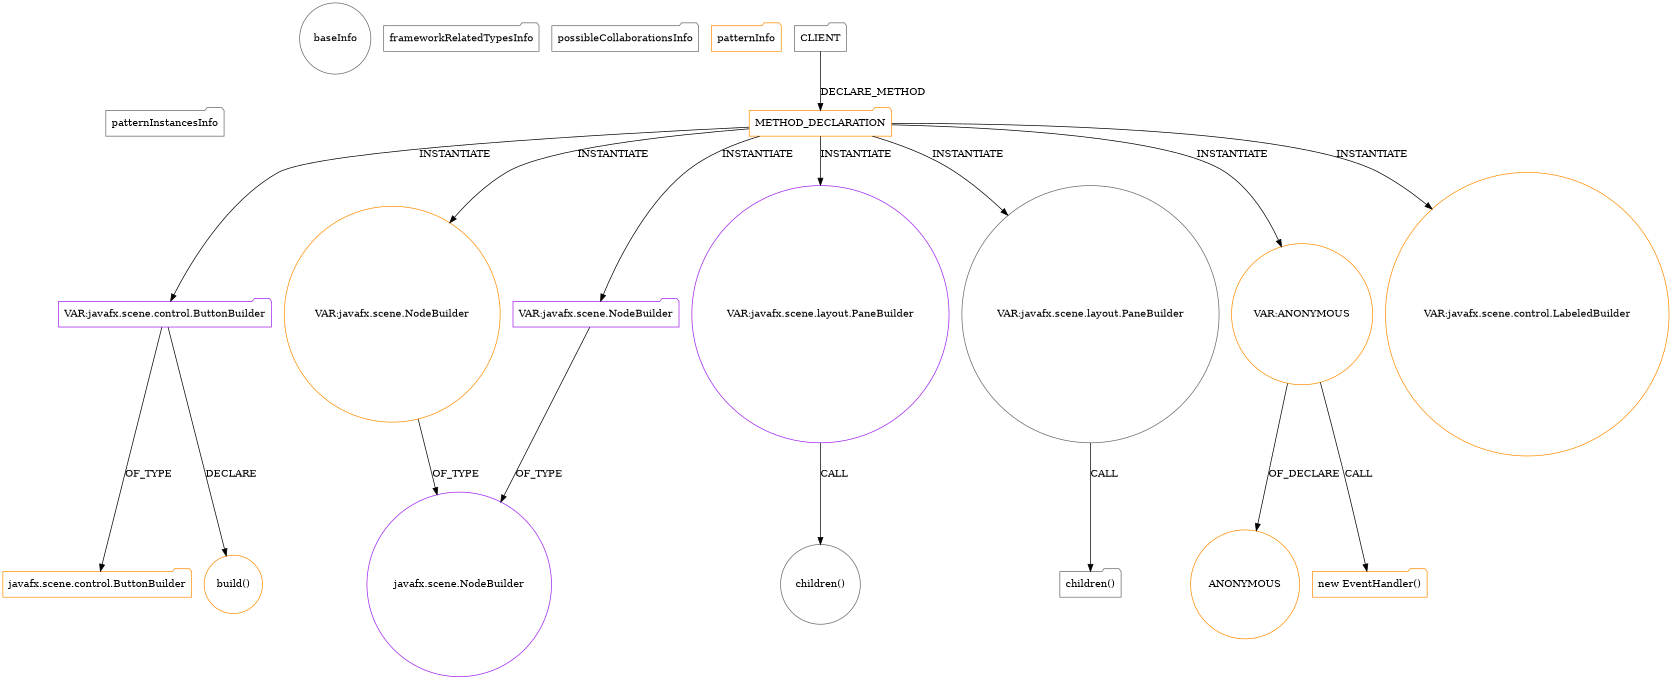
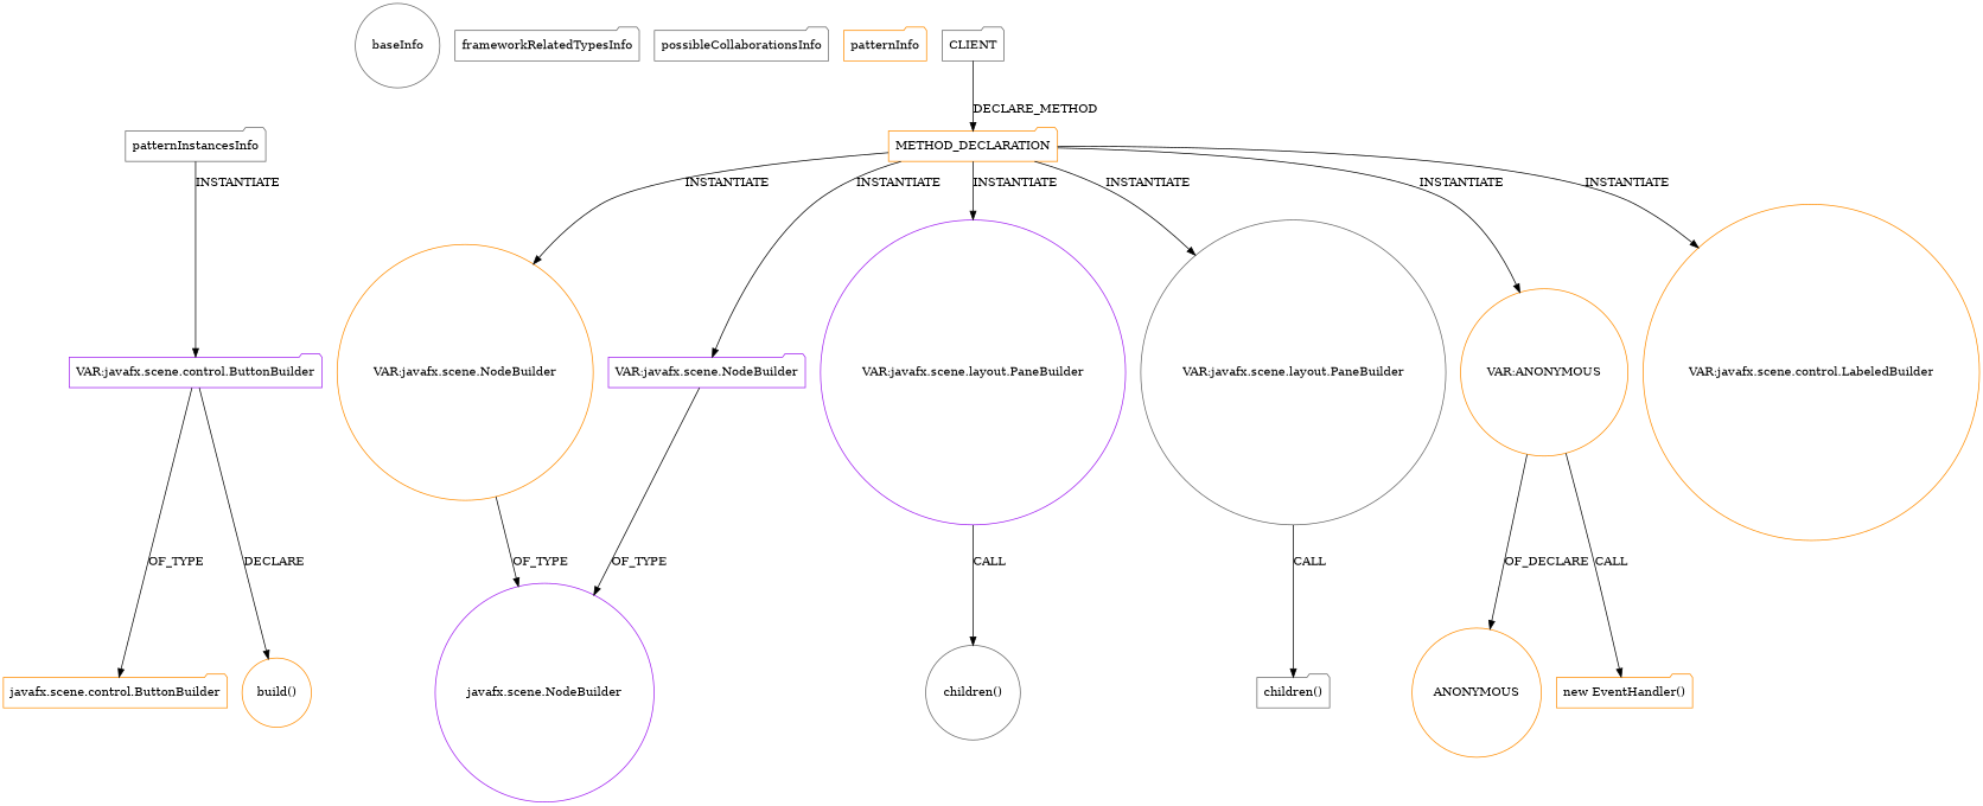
  digraph {
    node [color=darkorange shape=folder isFrameworkType=false vertexType=VARIABLE_EXPRESION]
    baseInfo [category=pattern color=gray40 graphId=3561 isAnonymous=false possibleRelation=false shape=circle isFrameworkType="" vertexType=""]
    frameworkRelatedTypesInfo [color=gray40 isFrameworkType="" vertexType=""]
    possibleCollaborationsInfo [color=gray40 isFrameworkType="" vertexType=""]
    patternInfo [frequency=2.0 patternRootClient=0 isFrameworkType="" vertexType=""]
    patternInstancesInfo [0="yorlov-VirtualPointer~/yorlov-VirtualPointer/VirtualPointer-master/src/com/blogspot/captain1653/options/OptionsStage.java~OptionsStage~4889" 1="SaiPradeepDandem-javafx2-gradient-builder~/SaiPradeepDandem-javafx2-gradient-builder/javafx2-gradient-builder-master/src/main/java/com/javafx/gradientbuilder/application/AbstractSettingsLayout.java~AbstractSettingsLayout~1175" color=gray40 isFrameworkType="" vertexType=""]
    n6 [label="javafx.scene.control.ButtonBuilder" vertexType=FRAMEWORK_CLASS_TYPE]
    n7 [color=purple label="VAR:javafx.scene.control.ButtonBuilder"]
    n8 [label="build()" shape=circle vertexType=INSIDE_CALL]
    n9 [label=METHOD_DECLARATION vertexType=CLIENT_METHOD_DECLARATION]
    n10 [label="VAR:javafx.scene.NodeBuilder" shape=circle]
    n11 [color=purple label="VAR:javafx.scene.NodeBuilder"]
    n12 [color=purple label="VAR:javafx.scene.layout.PaneBuilder" shape=circle]
    n13 [color=gray40 label="VAR:javafx.scene.layout.PaneBuilder" shape=circle]
    n14 [label="VAR:ANONYMOUS" shape=circle]
    n15 [label="VAR:javafx.scene.control.LabeledBuilder" shape=circle]
    n16 [color=purple label="javafx.scene.NodeBuilder" shape=circle vertexType=FRAMEWORK_CLASS_TYPE]
    n17 [color=gray40 label="children()" shape=circle vertexType=INSIDE_CALL]
    n18 [color=gray40 label="children()" vertexType=INSIDE_CALL]
    n19 [label=ANONYMOUS shape=circle vertexType=REFERENCE_ANONYMOUS_DECLARATION]
    n20 [label="new EventHandler()" vertexType=CONSTRUCTOR_CALL]
    n21 [color=gray40 label=CLIENT vertexType=ROOT_CLIENT_CLASS_DECLARATION]
    n7 -> n6 [label=OF_TYPE]
    n7 -> n8 [label=DECLARE]
-   n9 -> n7 [label=INSTANTIATE]
+   patternInstancesInfo -> n7 [label=INSTANTIATE]
    n9 -> n10 [label=INSTANTIATE]
    n9 -> n11 [label=INSTANTIATE]
    n9 -> n12 [label=INSTANTIATE]
    n9 -> n13 [label=INSTANTIATE]
    n9 -> n14 [label=INSTANTIATE]
    n9 -> n15 [label=INSTANTIATE]
    n10 -> n16 [label=OF_TYPE]
    n11 -> n16 [label=OF_TYPE]
    n12 -> n17 [label=CALL]
    n13 -> n18 [label=CALL]
    n14 -> n19 [label=OF_DECLARE]
    n14 -> n20 [label=CALL]
    n21 -> n9 [label=DECLARE_METHOD]
  }
